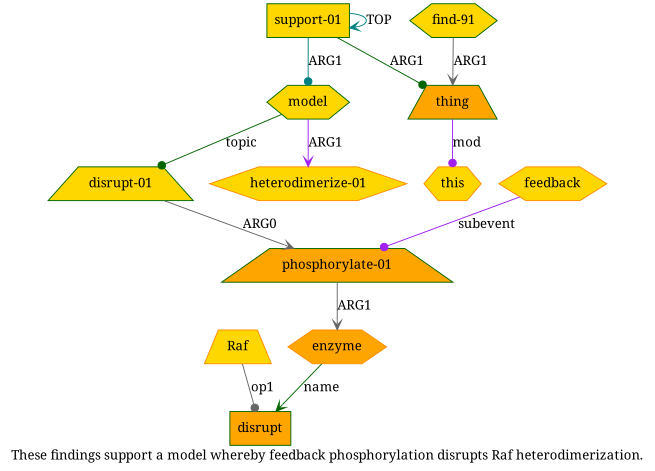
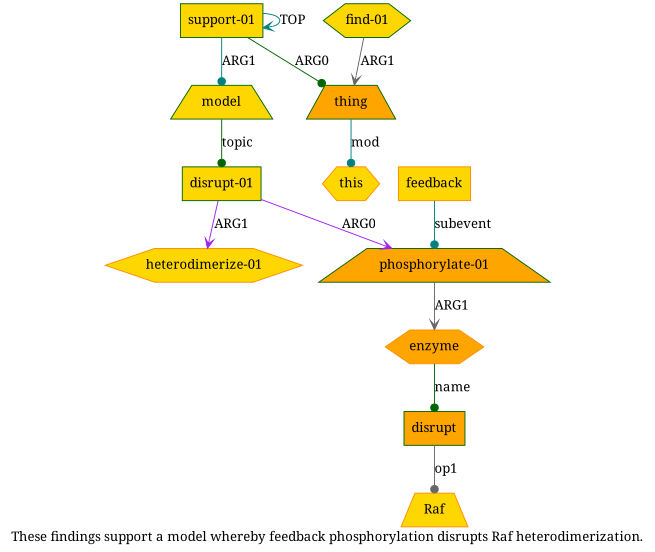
  digraph {
    fontname="Noto Serif"
    label="These findings support a model whereby feedback phosphorylation disrupts Raf heterodimerization."
    node [color=darkgreen fillcolor=gold fontname="Noto Serif" shape=hexagon style=filled]
    edge [arrowhead=dot color=gray40 fontname="Noto Serif" gold_label=ARG1 test_label=ARG1]
    n1 [fillcolor=orange gold_ind=10 gold_label=name label=disrupt shape=box test_ind=10 test_label=name]
    n2 [color=darkorange gold_ind=-1 gold_label=Raf label=Raf shape=trapezium test_ind=-1 test_label=Raf]
    n3 [fillcolor=orange gold_ind=1 gold_label=thing label=thing shape=trapezium test_ind=1 test_label=thing]
    n4 [color=darkorange gold_ind=3 gold_label=this label=this test_ind=3 test_label=this]
    n5 [gold_ind=0 gold_label="support-01" label="support-01" shape=box test_ind=0 test_label="support-01"]
-   n6 [gold_ind=4 gold_label=model label=model test_ind=4 test_label=model]
-   n7 [gold_ind=5 gold_label="disrupt-01" label="disrupt-01" shape=trapezium test_ind=5 test_label="disrupt-01"]
+   n6 [gold_ind=4 gold_label=model label=model shape=trapezium test_ind=4 test_label=model]
+   n7 [gold_ind=5 gold_label="disrupt-01" label="disrupt-01" shape=box test_ind=5 test_label="disrupt-01"]
    n8 [fillcolor=orange gold_ind=6 gold_label="phosphorylate-01" label="phosphorylate-01" shape=trapezium test_ind=6 test_label="phosphorylate-01"]
    n9 [color=darkorange gold_ind=8 gold_label="heterodimerize-01" label="heterodimerize-01" test_ind=8 test_label="heterodimerize-01"]
-   n10 [gold_ind=2 gold_label="find-01" label="find-91" test_ind=2 test_label="find-01"]
+   n10 [gold_ind=2 gold_label="find-01" label="find-01" test_ind=2 test_label="find-01"]
    n11 [color=darkorange fillcolor=orange gold_ind=9 gold_label=enzyme label=enzyme test_ind=9 test_label=enzyme]
-   n12 [color=darkorange gold_ind=7 gold_label=feedback label=feedback test_ind=7 test_label=feedback]
-   n2 -> n1 [gold_label=op1 label=op1 test_label=op1]
-   n3 -> n4 [color=purple gold_label=mod label=mod test_label=mod]
-   n5 -> n3 [color=darkgreen gold_label=ARG0 label=ARG1 test_label=ARG0]
+   n12 [color=darkorange gold_ind=7 gold_label=feedback label=feedback shape=box test_ind=7 test_label=feedback]
+   n1 -> n2 [gold_label=op1 label=op1 test_label=op1]
+   n3 -> n4 [color=teal gold_label=mod label=mod test_label=mod]
+   n5 -> n3 [color=darkgreen gold_label=ARG0 label=ARG0 test_label=ARG0]
    n5 -> n5 [arrowhead=vee color=teal gold_label=TOP label=TOP test_label=TOP]
    n5 -> n6 [color=teal label=ARG1]
    n6 -> n7 [color=darkgreen gold_label=topic label=topic test_label=topic]
-   n7 -> n8 [arrowhead=vee gold_label=ARG0 label=ARG0 test_label=ARG0]
-   n6 -> n9 [arrowhead=vee color=purple label=ARG1]
+   n7 -> n8 [arrowhead=vee color=purple gold_label=ARG0 label=ARG0 test_label=ARG0]
+   n7 -> n9 [arrowhead=vee color=purple label=ARG1]
    n8 -> n11 [arrowhead=vee label=ARG1]
    n10 -> n3 [arrowhead=vee label=ARG1]
-   n11 -> n1 [arrowhead=vee color=darkgreen gold_label=name label=name test_label=name]
-   n12 -> n8 [color=purple gold_label=subevent label=subevent test_label=subevent]
+   n11 -> n1 [color=darkgreen gold_label=name label=name test_label=name]
+   n12 -> n8 [color=teal gold_label=subevent label=subevent test_label=subevent]
  }
